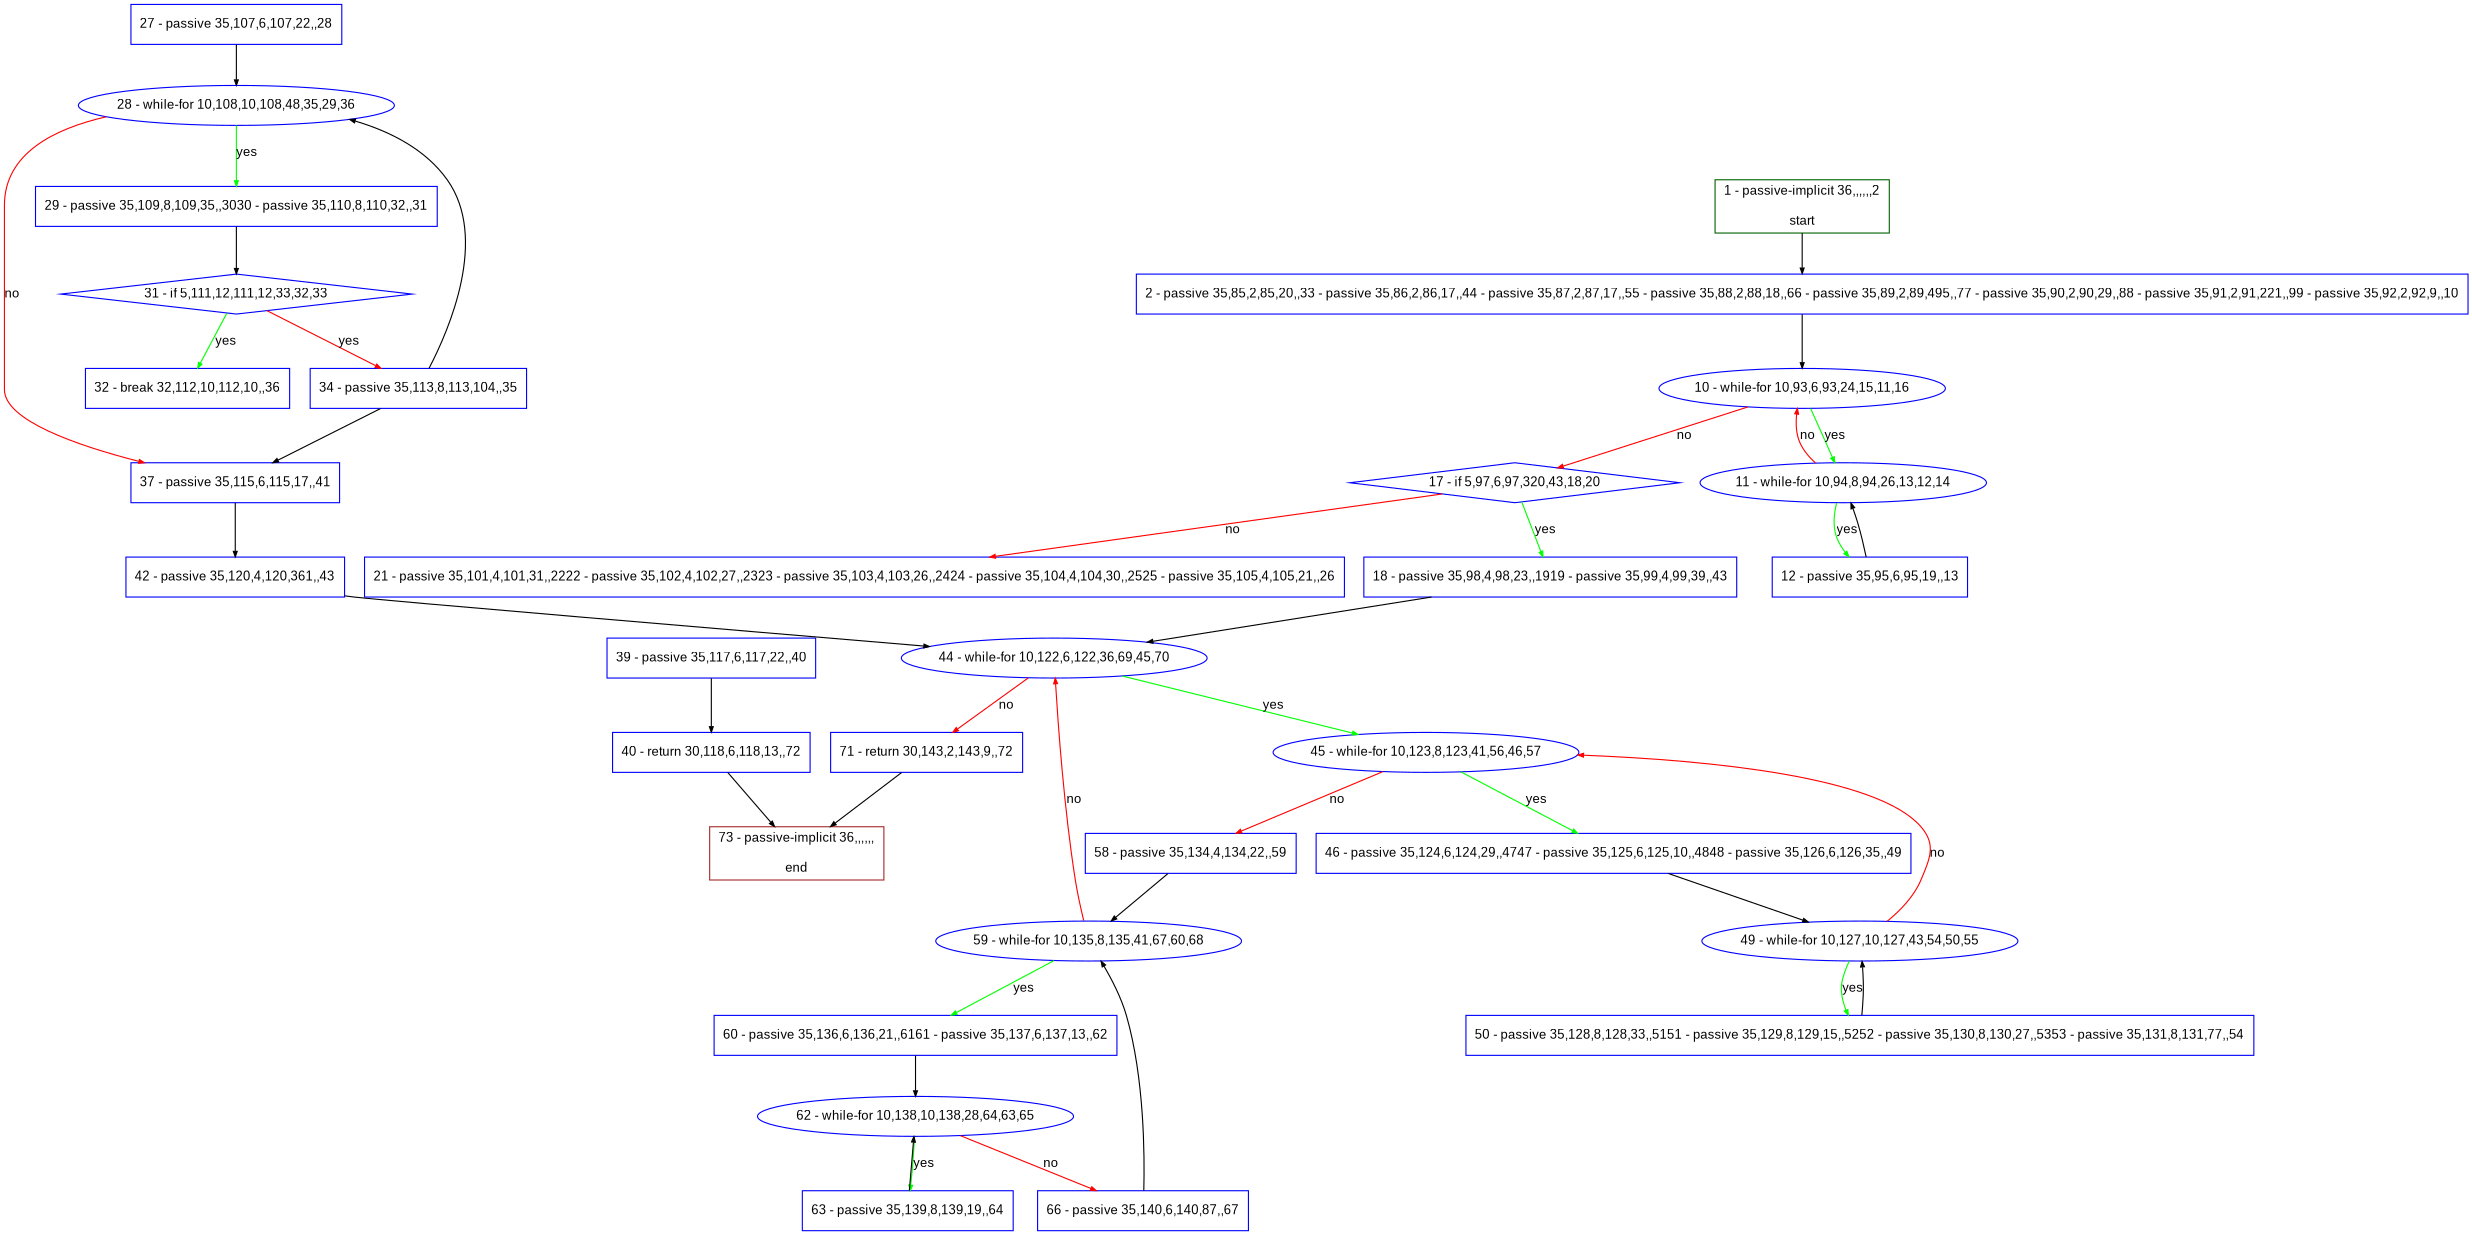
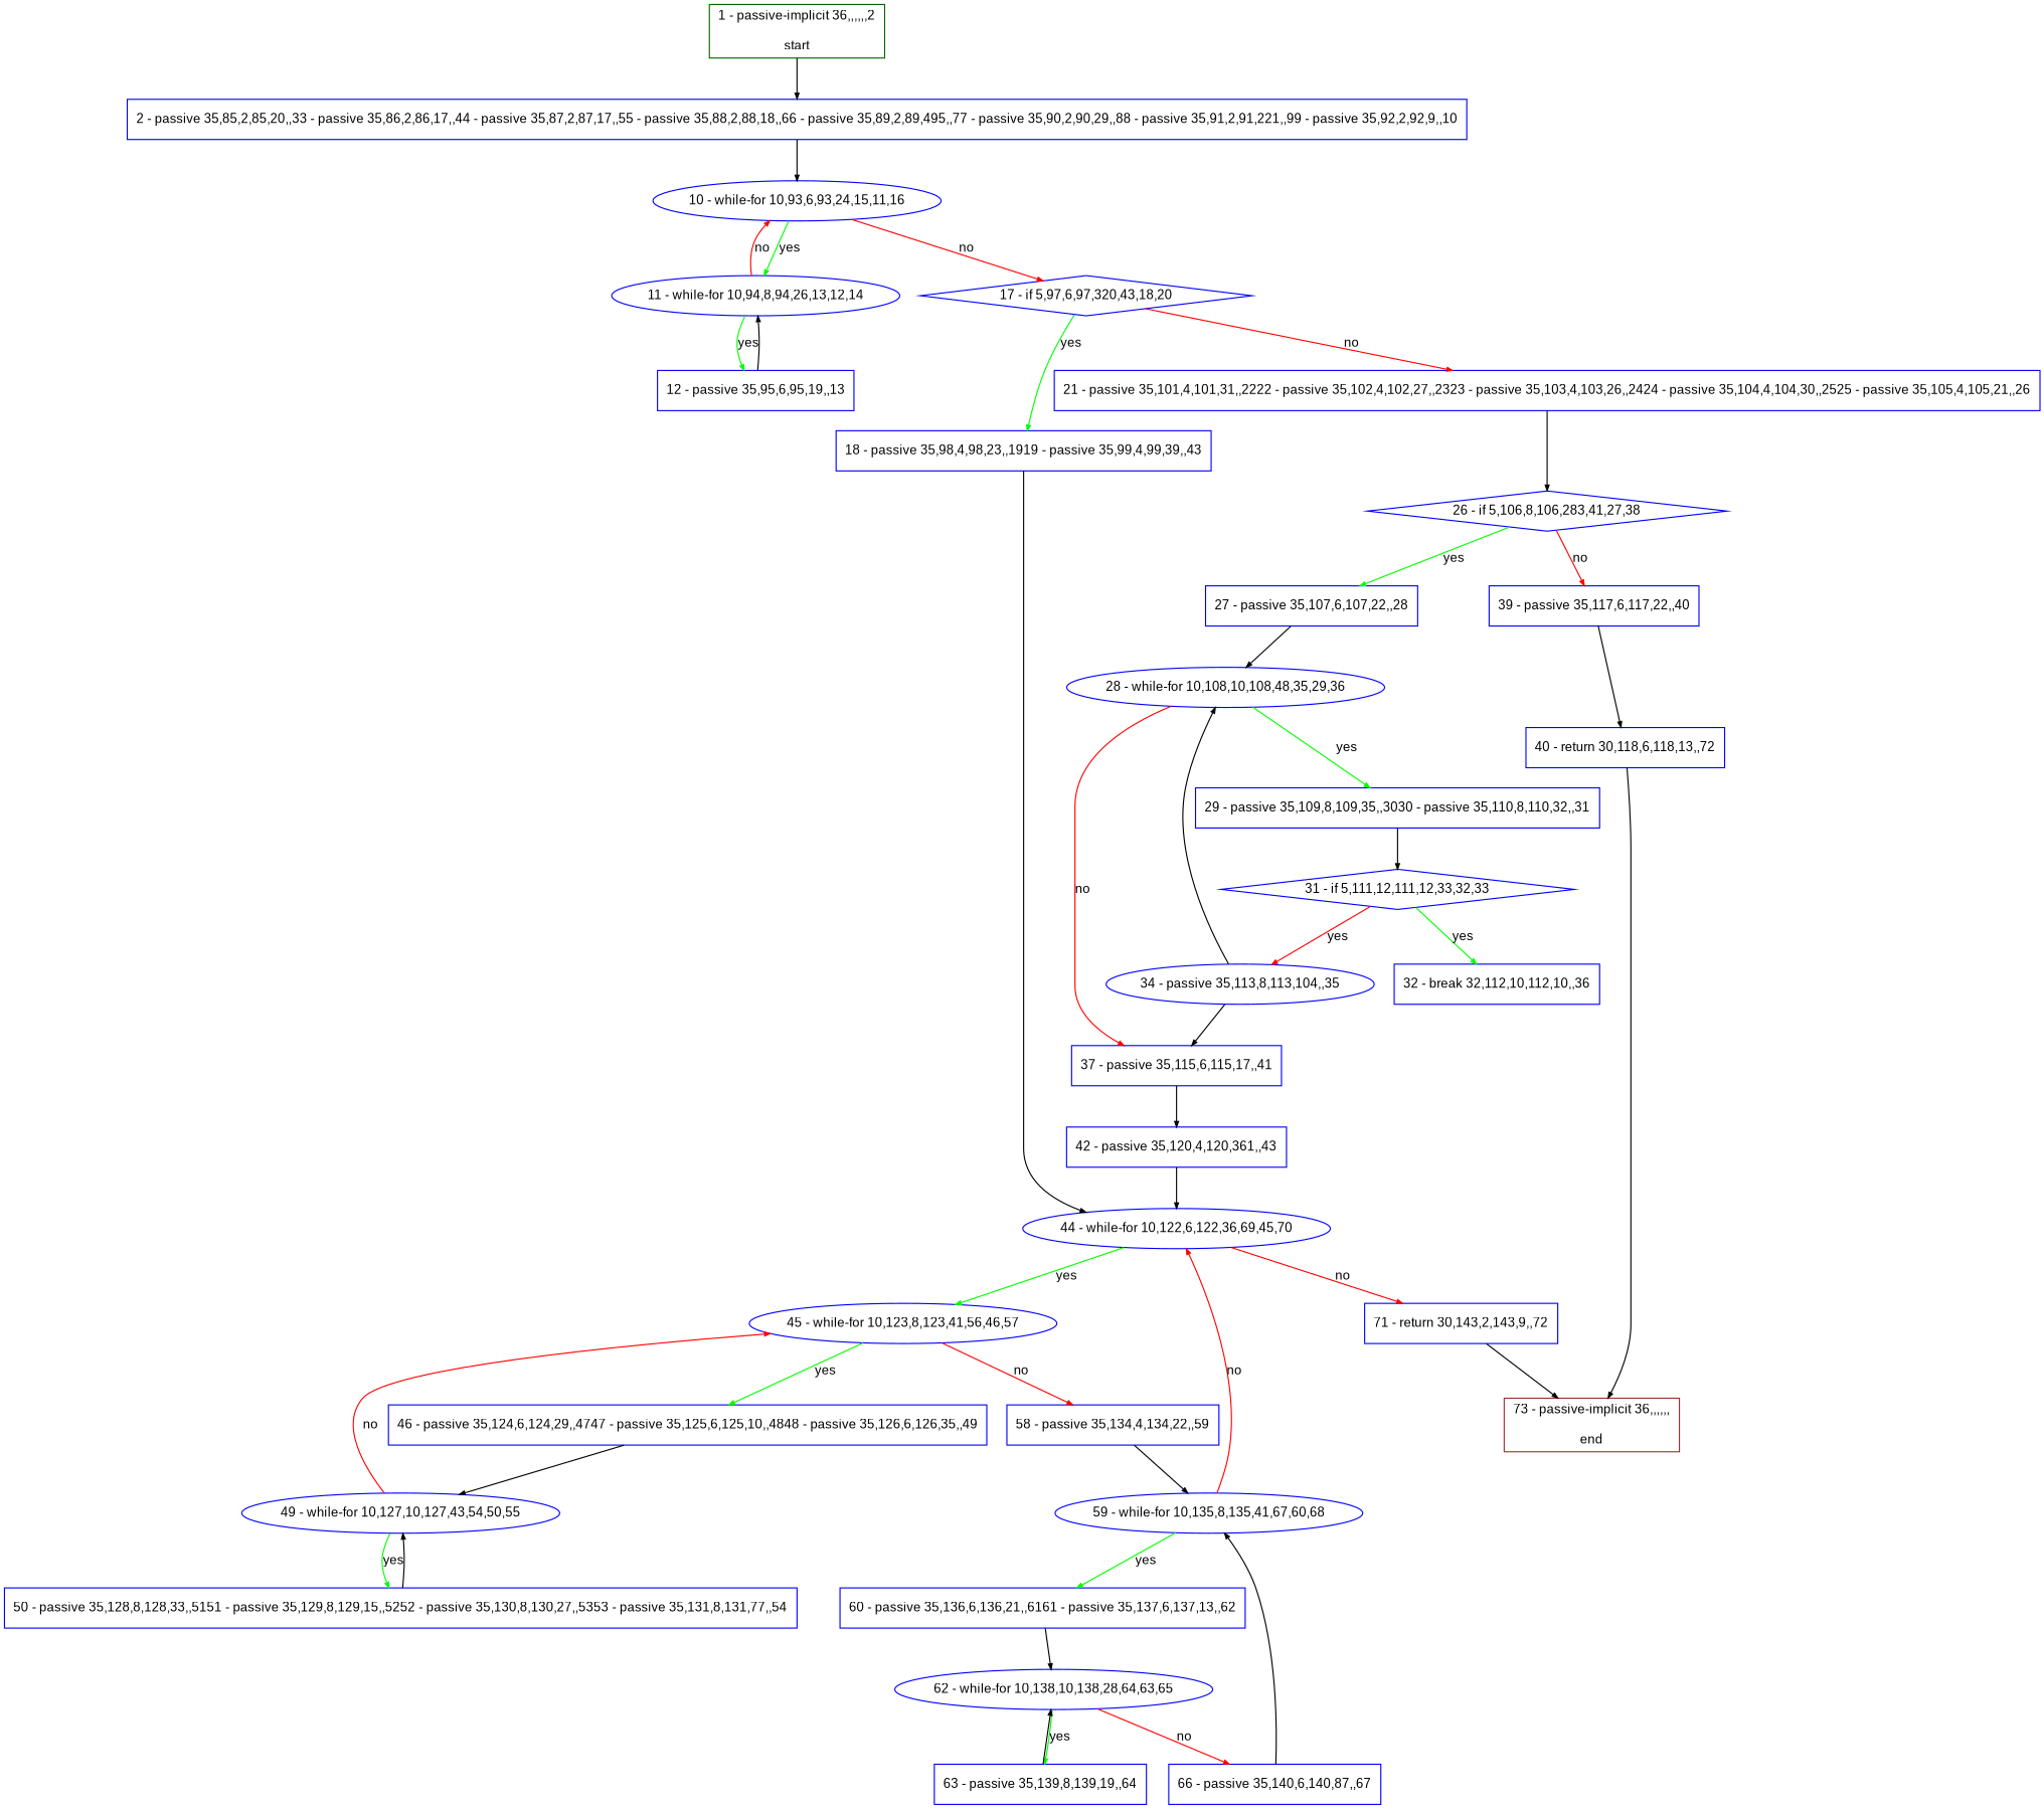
  digraph {
    bgcolor=white
    compound=true
    fillcolor="#FFFFCC"
    fontname=Arial
    fontsize=12
    pack=true
    packmode=clust
    style="rounded,filled"
    node [color="#0000ff" compound=true fillcolor="#ffffff" fixedsize=false fontname=Arial fontsize=12 node_initialized=no shape=box style=filled]
    edge [arrowhead=normal arrowsize=0.5 arrowtail=none color="#000000" compound=true dir=forward fontcolor=black fontname=Arial fontsize=12]
    n1 [label="2 - passive 35,85,2,85,20,,33 - passive 35,86,2,86,17,,44 - passive 35,87,2,87,17,,55 - passive 35,88,2,88,18,,66 - passive 35,89,2,89,495,,77 - passive 35,90,2,90,29,,88 - passive 35,91,2,91,221,,99 - passive 35,92,2,92,9,,10"]
    n2 [label="10 - while-for 10,93,6,93,24,15,11,16" shape=oval]
    n3 [label="11 - while-for 10,94,8,94,26,13,12,14" shape=oval]
    n4 [label="17 - if 5,97,6,97,320,43,18,20" shape=diamond]
    n5 [color="#006400" label="1 - passive-implicit 36,,,,,,2\n\nstart"]
    n6 [label="12 - passive 35,95,6,95,19,,13"]
    n7 [label="18 - passive 35,98,4,98,23,,1919 - passive 35,99,4,99,39,,43"]
    n8 [label="21 - passive 35,101,4,101,31,,2222 - passive 35,102,4,102,27,,2323 - passive 35,103,4,103,26,,2424 - passive 35,104,4,104,30,,2525 - passive 35,105,4,105,21,,26"]
    n9 [label="44 - while-for 10,122,6,122,36,69,45,70" shape=oval]
+   n10 [label="26 - if 5,106,8,106,283,41,27,38" shape=diamond]
    n11 [label="45 - while-for 10,123,8,123,41,56,46,57" shape=oval]
    n12 [label="71 - return 30,143,2,143,9,,72"]
    n13 [label="27 - passive 35,107,6,107,22,,28"]
    n14 [label="39 - passive 35,117,6,117,22,,40"]
    n15 [label="46 - passive 35,124,6,124,29,,4747 - passive 35,125,6,125,10,,4848 - passive 35,126,6,126,35,,49"]
    n16 [label="58 - passive 35,134,4,134,22,,59"]
    n17 [color="#a52a2a" label="73 - passive-implicit 36,,,,,,\n\nend"]
    n18 [label="28 - while-for 10,108,10,108,48,35,29,36" shape=oval]
    n19 [label="40 - return 30,118,6,118,13,,72"]
    n20 [label="29 - passive 35,109,8,109,35,,3030 - passive 35,110,8,110,32,,31"]
    n21 [label="37 - passive 35,115,6,115,17,,41"]
    n22 [label="31 - if 5,111,12,111,12,33,32,33" shape=diamond]
    n23 [label="42 - passive 35,120,4,120,361,,43"]
    n24 [label="32 - break 32,112,10,112,10,,36"]
-   n25 [label="34 - passive 35,113,8,113,104,,35"]
+   n25 [label="34 - passive 35,113,8,113,104,,35" shape=ellipse]
    n26 [label="49 - while-for 10,127,10,127,43,54,50,55" shape=oval]
    n27 [label="59 - while-for 10,135,8,135,41,67,60,68" shape=oval]
    n28 [label="50 - passive 35,128,8,128,33,,5151 - passive 35,129,8,129,15,,5252 - passive 35,130,8,130,27,,5353 - passive 35,131,8,131,77,,54"]
    n29 [label="60 - passive 35,136,6,136,21,,6161 - passive 35,137,6,137,13,,62"]
    n30 [label="62 - while-for 10,138,10,138,28,64,63,65" shape=oval]
    n31 [label="63 - passive 35,139,8,139,19,,64"]
    n32 [label="66 - passive 35,140,6,140,87,,67"]
    n1 -> n2
    n2 -> n3 [color="#00ff00" label=yes]
    n2 -> n4 [color="#ff0000" label=no]
    n3 -> n2 [color="#ff0000" label=no]
    n3 -> n6 [color="#00ff00" label=yes]
    n4 -> n7 [color="#00ff00" label=yes]
    n4 -> n8 [color="#ff0000" label=no]
    n5 -> n1
    n6 -> n3
    n7 -> n9
+   n8 -> n10
    n9 -> n11 [color="#00ff00" label=yes]
    n9 -> n12 [color="#ff0000" label=no]
+   n10 -> n13 [color="#00ff00" label=yes]
+   n10 -> n14 [color="#ff0000" label=no]
    n11 -> n15 [color="#00ff00" label=yes]
    n11 -> n16 [color="#ff0000" label=no]
    n12 -> n17
    n13 -> n18
    n14 -> n19
    n15 -> n26
    n16 -> n27
    n18 -> n20 [color="#00ff00" label=yes]
    n18 -> n21 [color="#ff0000" label=no]
    n19 -> n17
    n20 -> n22
    n21 -> n23
    n22 -> n24 [color="#00ff00" label=yes]
    n22 -> n25 [color="#ff0000" label=yes]
    n23 -> n9
    n25 -> n18
    n25 -> n21
    n26 -> n11 [color="#ff0000" label=no]
    n26 -> n28 [color="#00ff00" label=yes]
    n27 -> n9 [color="#ff0000" label=no]
    n27 -> n29 [color="#00ff00" label=yes]
    n28 -> n26
    n29 -> n30
    n30 -> n31 [color="#00ff00" label=yes]
    n30 -> n32 [color="#ff0000" label=no]
    n31 -> n30
    n32 -> n27
  }
